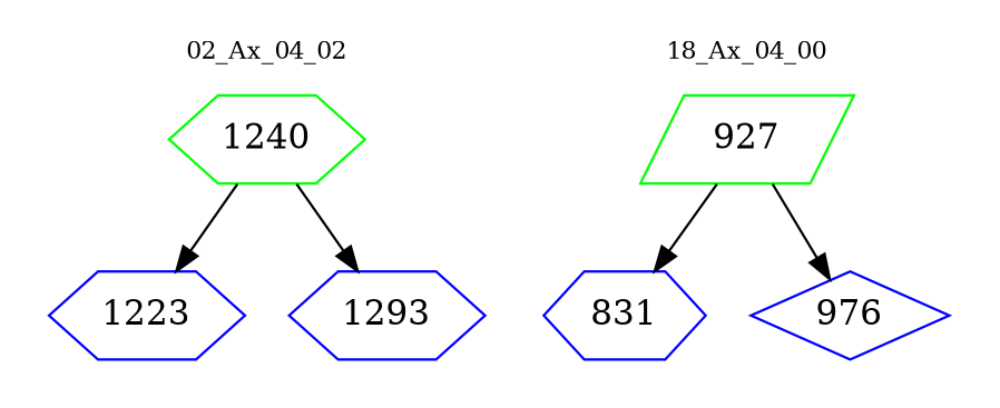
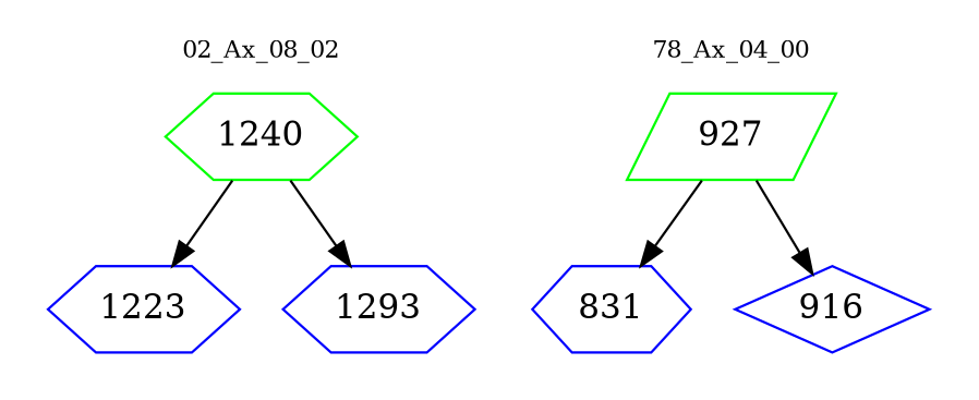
  digraph {
    node [color=blue shape=hexagon]
    edge [color=black]
    n1 [color=green label=1240]
    n2 [label=1223]
    n3 [label=1293]
    n4 [color=green label=927 shape=parallelogram]
    n5 [label=831]
-   n6 [label=976 shape=diamond]
+   n6 [label=916 shape=diamond]
    subgraph cluster_1 {
      color=white
      fontsize=10
-     label="02_Ax_04_02"
+     label="02_Ax_08_02"
      n1
      n2
      n3
    }
    subgraph cluster_2 {
      color=white
      fontsize=10
-     label="18_Ax_04_00"
+     label="78_Ax_04_00"
      n4
      n5
      n6
    }
    n1 -> n2
    n1 -> n3
    n4 -> n5
    n4 -> n6
  }
